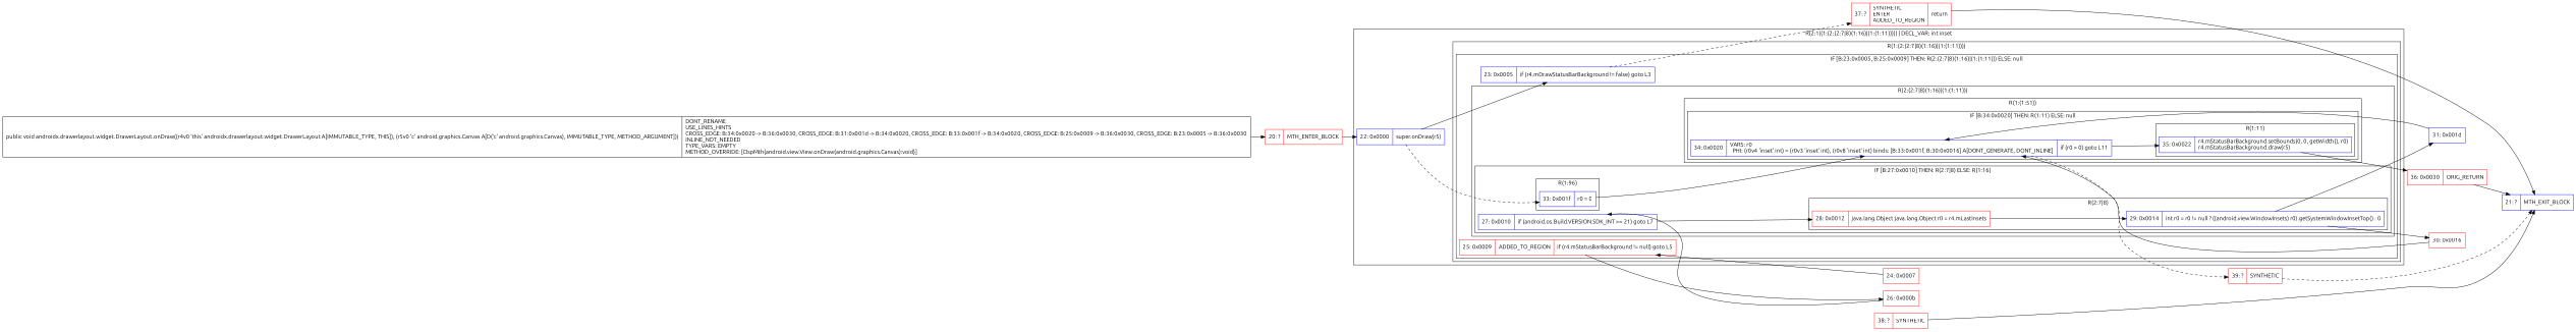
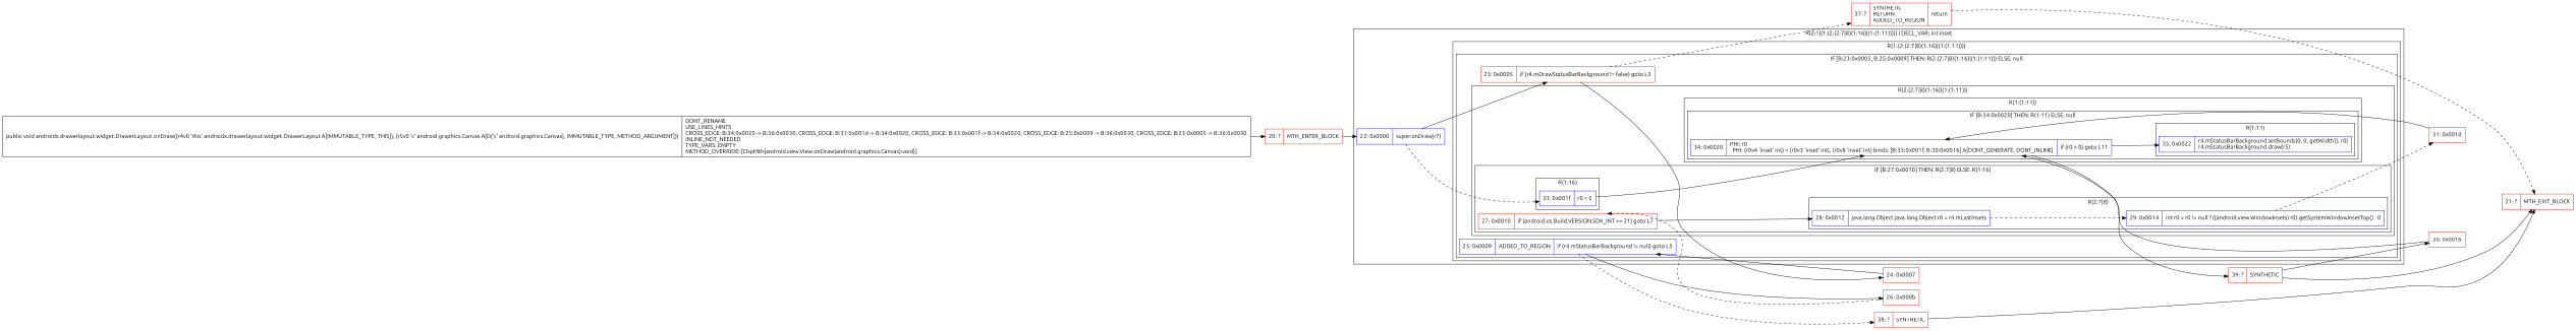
  digraph {
    fontname=Ubuntu
    rankdir=LR
    node [color=red fontname=Ubuntu shape=record]
    edge [fontname=Ubuntu]
-   n1 [label="{28\:\ 0x0012|java.lang.Object java.lang.Object r0 = r4.mLastInsets\l}"]
+   n1 [color=blue label="{28\:\ 0x0012|java.lang.Object java.lang.Object r0 = r4.mLastInsets\l}"]
    n2 [color=blue label="{29\:\ 0x0014|int r0 = r0 != null ? ((android.view.WindowInsets) r0).getSystemWindowInsetTop() : 0\l}"]
    n3 [color=blue label="{33\:\ 0x001f|r0 = 0\l}"]
-   n4 [color=blue label="{27\:\ 0x0010|if (android.os.Build.VERSION.SDK_INT \>= 21) goto L7\l}"]
+   n4 [label="{27\:\ 0x0010|if (android.os.Build.VERSION.SDK_INT \>= 21) goto L7\l}"]
    n5 [color=blue label="{35\:\ 0x0022|r4.mStatusBarBackground.setBounds(0, 0, getWidth(), r0)\lr4.mStatusBarBackground.draw(r5)\l}"]
-   n6 [color=blue label="{34\:\ 0x0020|VARS: r0 \l  PHI: (r0v4 'inset' int) = (r0v3 'inset' int), (r0v8 'inset' int) binds: [B:33:0x001f, B:30:0x0016] A[DONT_GENERATE, DONT_INLINE]\l|if (r0 \> 0) goto L11\l}"]
-   n7 [color=blue label="{23\:\ 0x0005|if (r4.mDrawStatusBarBackground != false) goto L3\l}"]
-   n8 [label="{25\:\ 0x0009|ADDED_TO_REGION\l|if (r4.mStatusBarBackground != null) goto L5\l}"]
-   n9 [color=blue label="{22\:\ 0x0000|super.onDraw(r5)\l}"]
+   n6 [color=blue label="{34\:\ 0x0020|PHI: r0 \l  PHI: (r0v4 'inset' int) = (r0v3 'inset' int), (r0v8 'inset' int) binds: [B:33:0x001f, B:30:0x0016] A[DONT_GENERATE, DONT_INLINE]\l|if (r0 \> 0) goto L11\l}"]
+   n7 [label="{23\:\ 0x0005|if (r4.mDrawStatusBarBackground != false) goto L3\l}"]
+   n8 [color=blue label="{25\:\ 0x0009|ADDED_TO_REGION\l|if (r4.mStatusBarBackground != null) goto L5\l}"]
+   n9 [color=blue label="{22\:\ 0x0000|super.onDraw(r7)\l}"]
    n10 [label="{30\:\ 0x0016}"]
-   n11 [color=blue label="{31\:\ 0x001d}"]
-   n12 [label="{36\:\ 0x0030|ORIG_RETURN\l}"]
+   n11 [label="{31\:\ 0x001d}"]
    n13 [label="{39\:\ ?|SYNTHETIC\l}"]
    n14 [label="{24\:\ 0x0007}"]
-   n15 [label="{37\:\ ?|SYNTHETIC\lENTER\lADDED_TO_REGION\l|return\l}"]
+   n15 [label="{37\:\ ?|SYNTHETIC\lRETURN\lADDED_TO_REGION\l|return\l}"]
    n16 [label="{26\:\ 0x000b}"]
    n17 [label="{38\:\ ?|SYNTHETIC\l}"]
-   n18 [color=blue label="{21\:\ ?|MTH_EXIT_BLOCK\l}"]
+   n18 [label="{21\:\ ?|MTH_EXIT_BLOCK\l}"]
    n19 [label="{20\:\ ?|MTH_ENTER_BLOCK\l}"]
    n20 [label="{public void androidx.drawerlayout.widget.DrawerLayout.onDraw((r4v0 'this' androidx.drawerlayout.widget.DrawerLayout A[IMMUTABLE_TYPE, THIS]), (r5v0 'c' android.graphics.Canvas A[D('c' android.graphics.Canvas), IMMUTABLE_TYPE, METHOD_ARGUMENT]))  | DONT_RENAME\lUSE_LINES_HINTS\lCROSS_EDGE: B:34:0x0020 \-\> B:36:0x0030, CROSS_EDGE: B:31:0x001d \-\> B:34:0x0020, CROSS_EDGE: B:33:0x001f \-\> B:34:0x0020, CROSS_EDGE: B:25:0x0009 \-\> B:36:0x0030, CROSS_EDGE: B:23:0x0005 \-\> B:36:0x0030\lINLINE_NOT_NEEDED\lTYPE_VARS: EMPTY\lMETHOD_OVERRIDE: [ClspMth\{android.view.View.onDraw(android.graphics.Canvas):void\}]\l}" color=""]
    subgraph cluster_1 {
      label="R(2:1|(1:(2:(2:7|8)(1:16)|(1:(1:11))))) | DECL_VAR: int inset\l"
      n9
      subgraph cluster_2 {
        label="R(1:(2:(2:7|8)(1:16)|(1:(1:11))))"
        subgraph cluster_3 {
          label="IF [B:23:0x0005, B:25:0x0009] THEN: R(2:(2:7|8)(1:16)|(1:(1:11))) ELSE: null"
          n7
          n8
          subgraph cluster_4 {
            label="R(2:(2:7|8)(1:16)|(1:(1:11)))"
            subgraph cluster_5 {
              label="IF [B:27:0x0010] THEN: R(2:7|8) ELSE: R(1:16)"
              n4
              subgraph cluster_6 {
                label="R(2:7|8)"
                n1
                n2
              }
              subgraph cluster_7 {
-               label="R(1:96)"
+               label="R(1:16)"
                n3
              }
            }
            subgraph cluster_8 {
-             label="R(1:(1:51))"
+             label="R(1:(1:11))"
              subgraph cluster_9 {
                label="IF [B:34:0x0020] THEN: R(1:11) ELSE: null"
                n6
                subgraph cluster_10 {
                  label="R(1:11)"
                  n5
                }
              }
            }
          }
        }
      }
    }
-   n1 -> n2
-   n2 -> n10
-   n2 -> n11
+   n1 -> n2 [style=dashed]
+   n13 -> n10
+   n2 -> n11 [style=dashed]
    n3 -> n6
    n4 -> n1
-   n5 -> n12
    n6 -> n5
-   n6 -> n13 [style=dashed]
+   n6 -> n13 [style=solid]
+   n7 -> n14
    n7 -> n15 [style=dashed]
    n8 -> n16
+   n8 -> n17 [style=dashed]
    n9 -> n3 [style=dashed]
    n9 -> n7
    n10 -> n6
    n11 -> n6
-   n12 -> n18
-   n13 -> n18 [style=dashed]
+   n13 -> n18
    n14 -> n8
-   n15 -> n18
-   n16 -> n4
+   n15 -> n18 [style=dashed]
+   n16 -> n4 [style=dashed]
    n17 -> n18
    n19 -> n9
    n20 -> n19
  }
